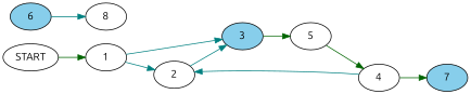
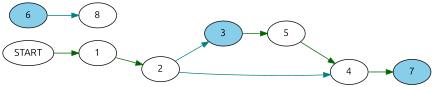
  digraph {
    fontname=Ubuntu
    rankdir=LR
    node [fillcolor=white fontname=Ubuntu style=filled]
    edge [color=teal fontname=Ubuntu]
    n1 [label=START]
    1
    2
    3 [fillcolor=skyblue]
    4
    5
    7 [fillcolor=skyblue]
    6 [fillcolor=skyblue]
    8
    n1 -> 1 [color=darkgreen]
-   1 -> 2
-   1 -> 3
+   1 -> 2 [color=darkgreen]
    2 -> 3
-   4 -> 2
+   2 -> 4
    3 -> 5 [color=darkgreen]
    4 -> 7 [color=darkgreen]
    5 -> 4 [color=darkgreen]
    6 -> 8
  }
